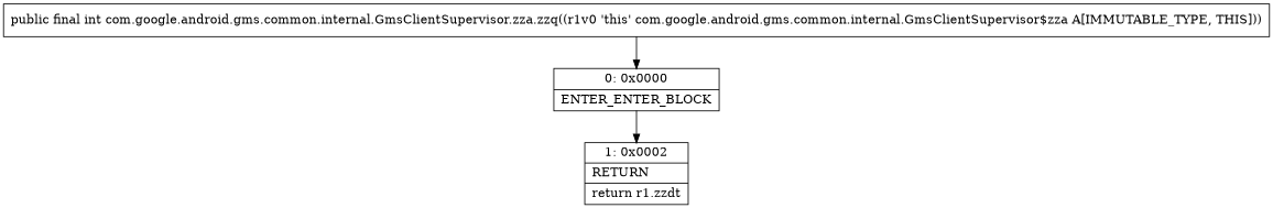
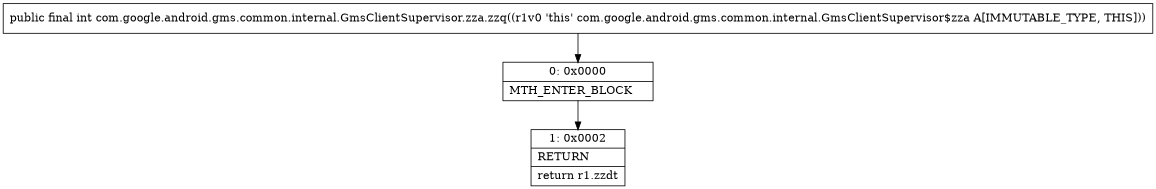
  digraph {
    node [shape=record]
-   n1 [label="{0\:\ 0x0000|ENTER_ENTER_BLOCK\l}"]
+   n1 [label="{0\:\ 0x0000|MTH_ENTER_BLOCK\l}"]
    n2 [label="{1\:\ 0x0002|RETURN\l|return r1.zzdt\l}"]
    n3 [label="{public final int com.google.android.gms.common.internal.GmsClientSupervisor.zza.zzq((r1v0 'this' com.google.android.gms.common.internal.GmsClientSupervisor$zza A[IMMUTABLE_TYPE, THIS])) }"]
    n1 -> n2
    n3 -> n1
  }
